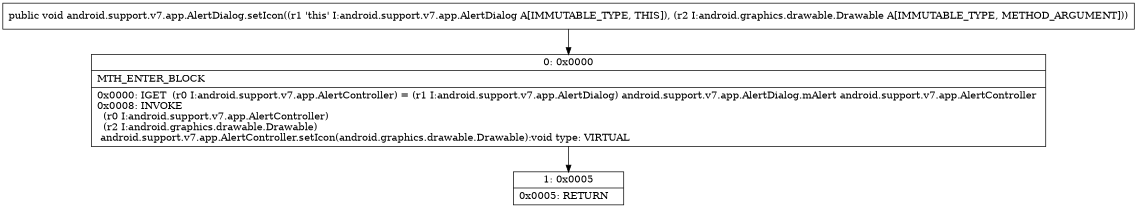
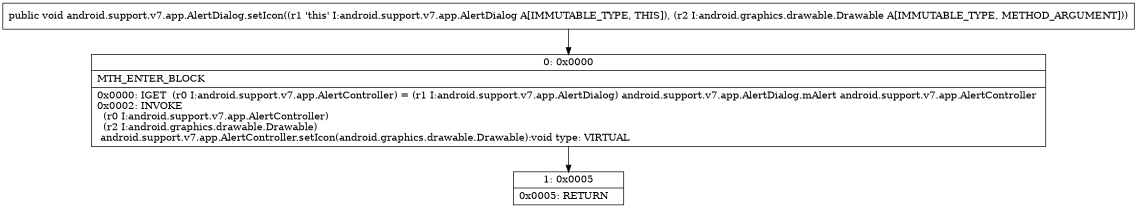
  digraph {
    node [shape=record]
-   n1 [label="{0\:\ 0x0000|MTH_ENTER_BLOCK\l|0x0000: IGET  (r0 I:android.support.v7.app.AlertController) = (r1 I:android.support.v7.app.AlertDialog) android.support.v7.app.AlertDialog.mAlert android.support.v7.app.AlertController \l0x0008: INVOKE  \l  (r0 I:android.support.v7.app.AlertController)\l  (r2 I:android.graphics.drawable.Drawable)\l android.support.v7.app.AlertController.setIcon(android.graphics.drawable.Drawable):void type: VIRTUAL \l}"]
+   n1 [label="{0\:\ 0x0000|MTH_ENTER_BLOCK\l|0x0000: IGET  (r0 I:android.support.v7.app.AlertController) = (r1 I:android.support.v7.app.AlertDialog) android.support.v7.app.AlertDialog.mAlert android.support.v7.app.AlertController \l0x0002: INVOKE  \l  (r0 I:android.support.v7.app.AlertController)\l  (r2 I:android.graphics.drawable.Drawable)\l android.support.v7.app.AlertController.setIcon(android.graphics.drawable.Drawable):void type: VIRTUAL \l}"]
    n2 [label="{1\:\ 0x0005|0x0005: RETURN   \l}"]
    n3 [label="{public void android.support.v7.app.AlertDialog.setIcon((r1 'this' I:android.support.v7.app.AlertDialog A[IMMUTABLE_TYPE, THIS]), (r2 I:android.graphics.drawable.Drawable A[IMMUTABLE_TYPE, METHOD_ARGUMENT])) }"]
    n1 -> n2
    n3 -> n1
  }
